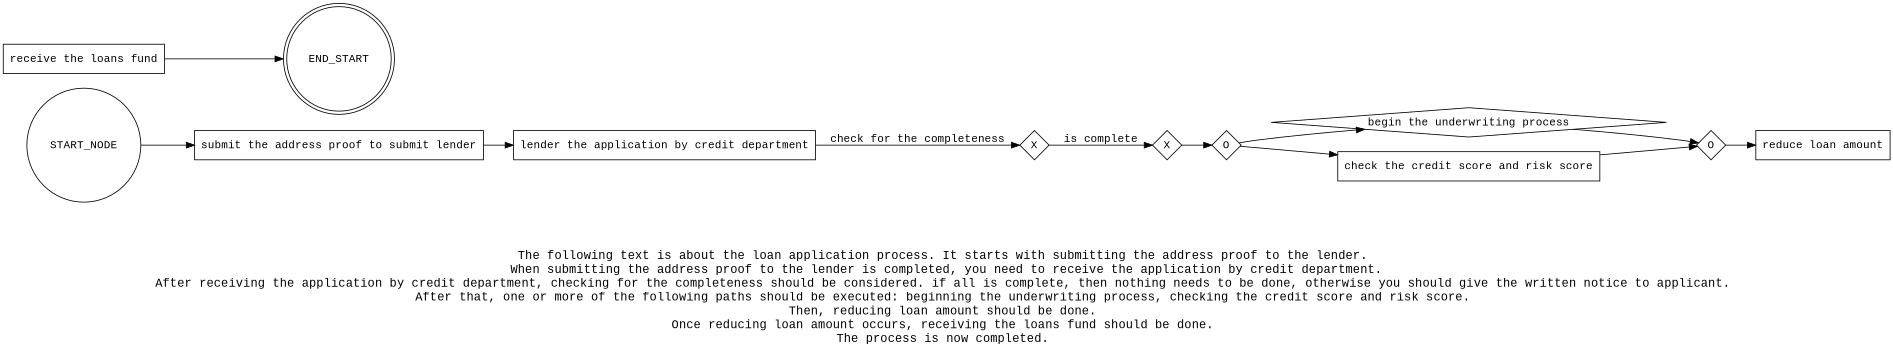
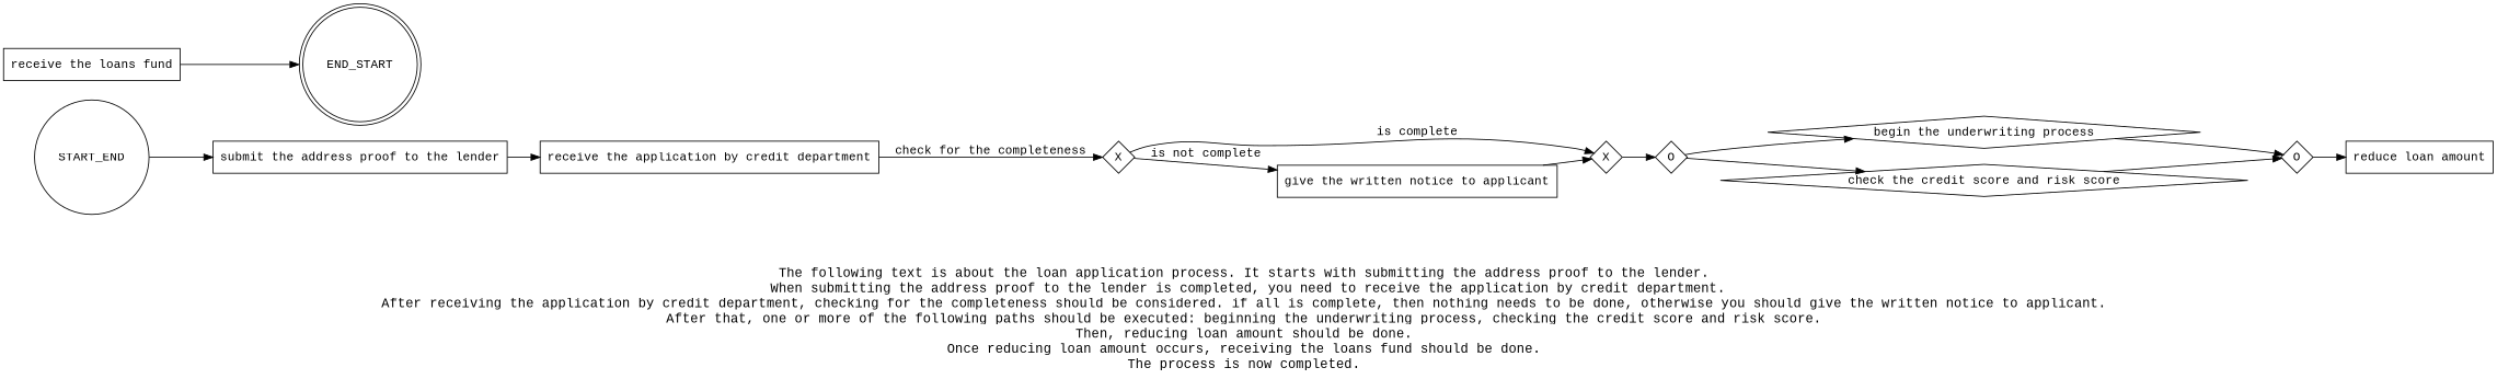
  digraph {
    fontname="Liberation Mono"
    fontsize=15
    label="\n\n\nThe following text is about the loan application process. It starts with submitting the address proof to the lender. \nWhen submitting the address proof to the lender is completed, you need to receive the application by credit department.\nAfter receiving the application by credit department, checking for the completeness should be considered. if all is complete, then nothing needs to be done, otherwise you should give the written notice to applicant. \nAfter that, one or more of the following paths should be executed: beginning the underwriting process, checking the credit score and risk score. \nThen, reducing loan amount should be done. \nOnce reducing loan amount occurs, receiving the loans fund should be done. \nThe process is now completed. \n"
    rankdir=LR
    node [fontname="Liberation Mono" shape=box]
    edge [fontname="Liberation Mono"]
    n1 [fixedsize=true label=X shape=diamond width=0.5]
-   "submit the address proof to the lender" [label="submit the address proof to submit lender"]
-   "receive the application by credit department" [label="lender the application by credit department"]
+   "submit the address proof to the lender"
+   "receive the application by credit department"
    n4 [fixedsize=true label=X shape=diamond width=0.5]
+   "give the written notice to applicant"
    n6 [fixedsize=true label=O shape=diamond width=0.5]
    "begin the underwriting process" [shape=diamond]
-   "check the credit score and risk score"
+   "check the credit score and risk score" [shape=diamond]
    n9 [fixedsize=true label=O shape=diamond width=0.5]
    "reduce loan amount"
    "receive the loans fund"
    n12 [label=END_START shape=doublecircle width=0.2]
-   START_NODE [shape=circle width=0.3]
+   START_NODE [shape=circle width=0.3 label=START_END]
    subgraph sub_1 {
      "submit the address proof to the lender"
      "receive the application by credit department"
      n4
+     "give the written notice to applicant"
      n6
      "begin the underwriting process"
      "check the credit score and risk score"
      n9
      "reduce loan amount"
      "receive the loans fund"
      subgraph sub_2 {
        color=white
        label="check for the completeness"
        n1
      }
    }
    n1 -> n4 [label="is complete"]
+   n1 -> "give the written notice to applicant" [label="is not complete"]
    "submit the address proof to the lender" -> "receive the application by credit department"
    "receive the application by credit department" -> n1 [label="check for the completeness"]
    n4 -> n6
+   "give the written notice to applicant" -> n4
    n6 -> "begin the underwriting process"
    n6 -> "check the credit score and risk score"
    "begin the underwriting process" -> n9
    "check the credit score and risk score" -> n9
    n9 -> "reduce loan amount"
    "receive the loans fund" -> n12
    START_NODE -> "submit the address proof to the lender"
  }
